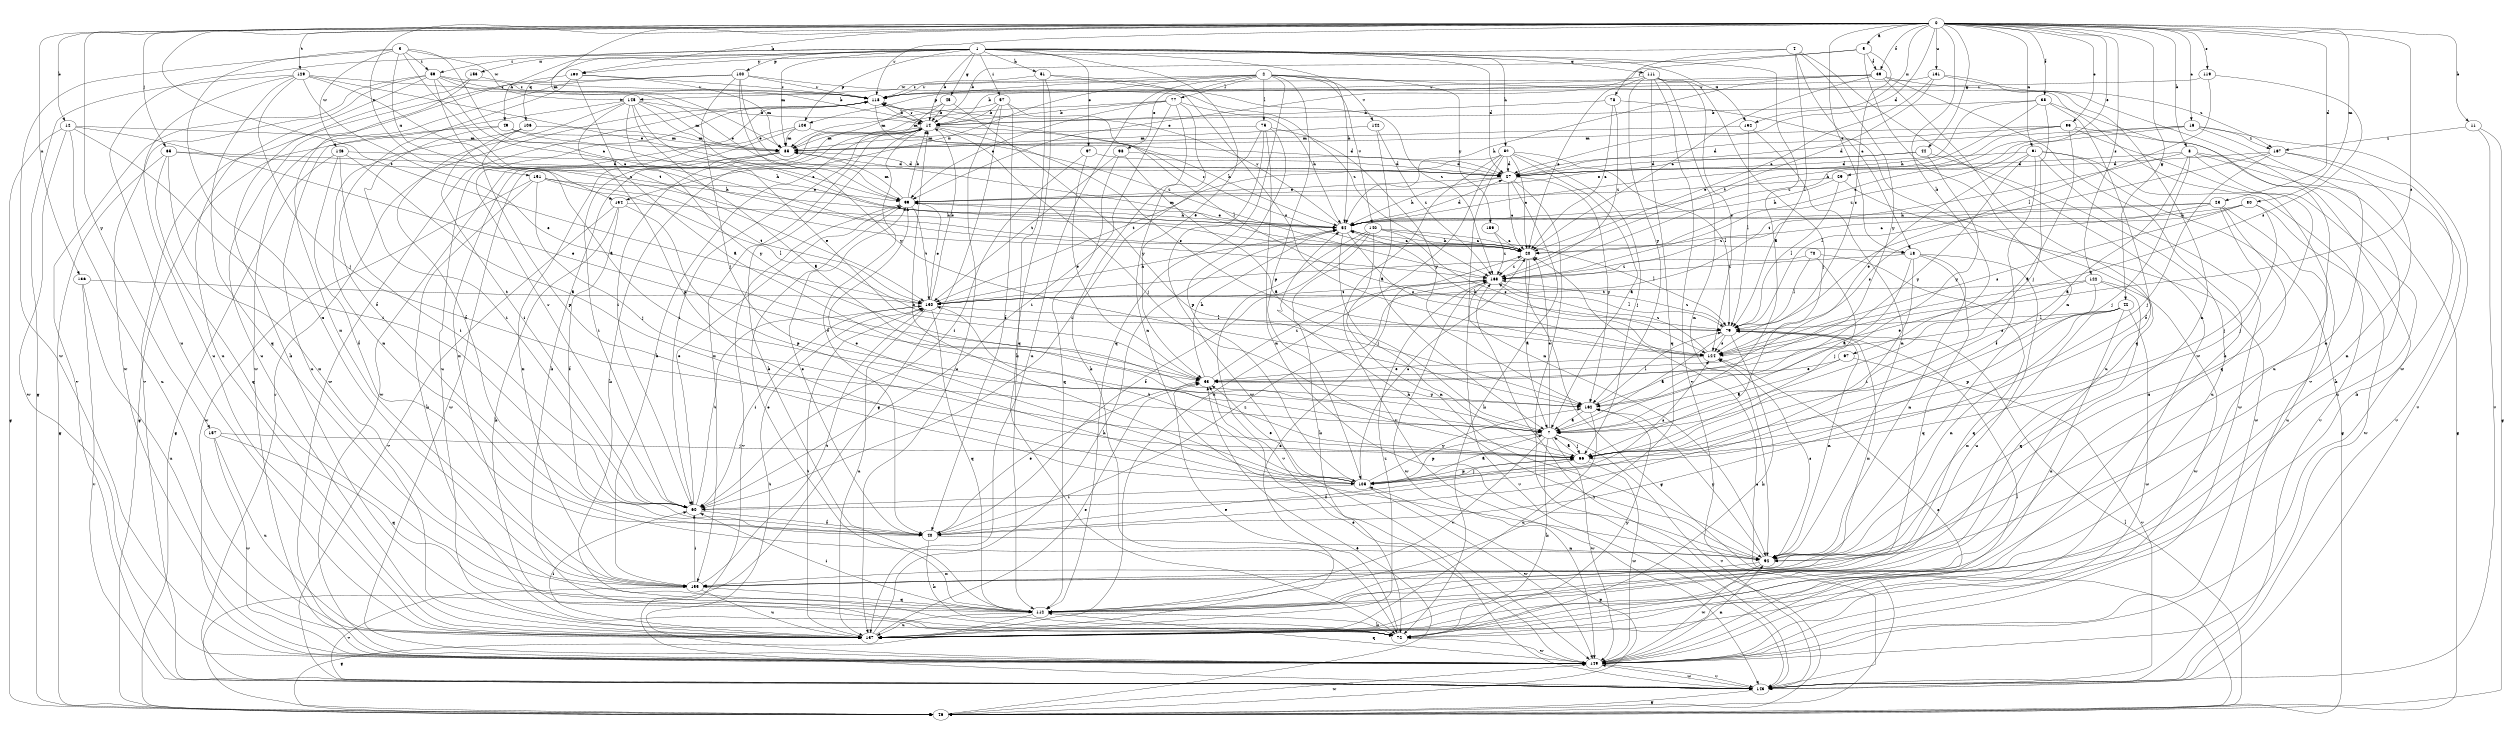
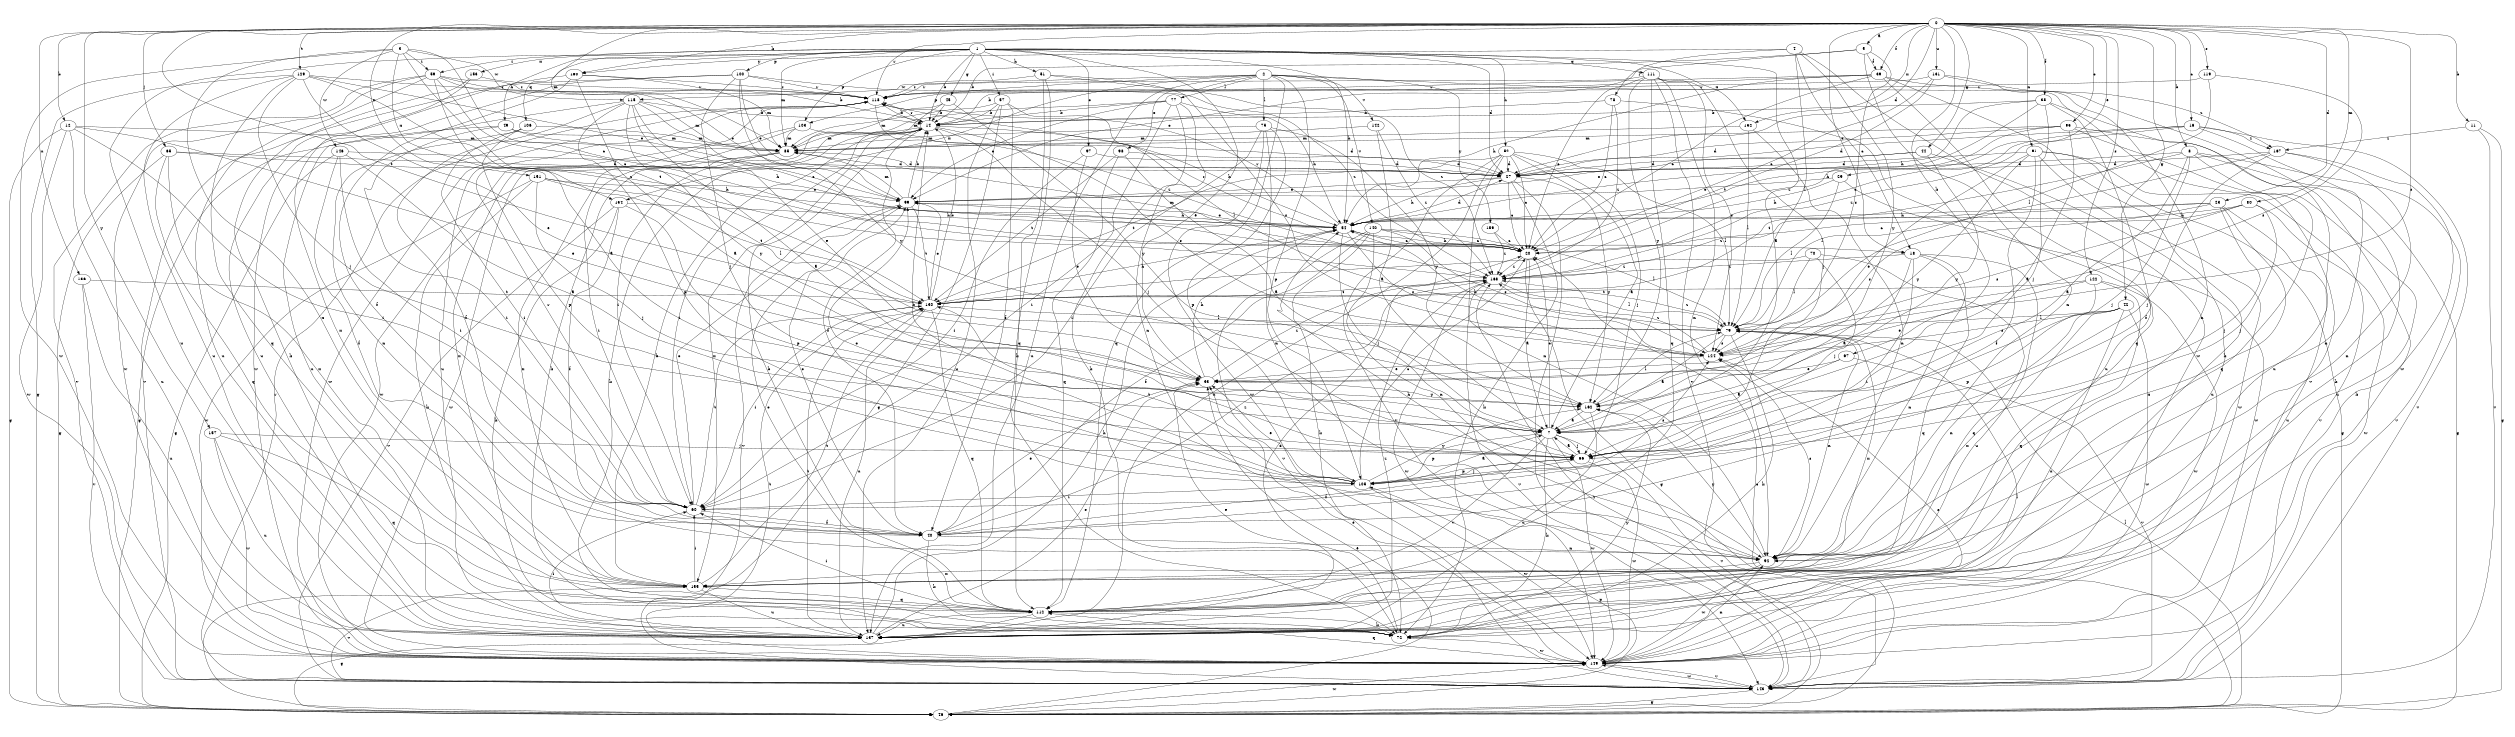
  strict digraph {
    0
    5
    8
    11
    12
    16
    18
    23
    27
    29
    38
    39
    42
    44
    65
    67
    80
    85
    91
    95
    118
    119
    122
    124
    129
    130
    131
    136
    151
    152
    157
    160
    14
    92
    99
    7
    137
    66
    143
    46
    167
    33
    149
    60
    20
    168
    112
    54
    155
    162
    72
    79
    40
    70
    105
    1
    45
    49
    51
    52
    57
    59
    97
    100
    103
    106
    111
    153
    2
    75
    77
    98
    140
    142
-   145
+   145 [label=115]
    154
    159
    3
    146
    4
    78
    0 -> 5 [label=a]
    0 -> 8 [label=b]
    0 -> 11 [label=b]
    0 -> 12 [label=b]
    0 -> 16 [label=c]
    0 -> 18 [label=c]
    0 -> 23 [label=d]
    0 -> 27 [label=d]
    0 -> 29 [label=e]
    0 -> 38 [label=f]
    0 -> 39 [label=f]
    0 -> 42 [label=g]
    0 -> 44 [label=g]
    0 -> 65 [label=j]
    0 -> 67 [label=k]
    0 -> 80 [label=m]
    0 -> 85 [label=m]
    0 -> 91 [label=n]
    0 -> 95 [label=o]
    0 -> 118 [label=r]
    0 -> 119 [label=s]
    0 -> 122 [label=s]
    0 -> 124 [label=s]
    0 -> 129 [label=t]
    0 -> 130 [label=t]
    0 -> 131 [label=u]
    0 -> 136 [label=u]
    0 -> 151 [label=x]
    0 -> 152 [label=x]
    0 -> 157 [label=y]
    0 -> 160 [label=k]
    5 -> 39 [label=f]
    5 -> 124 [label=s]
    5 -> 14 [label=b]
    5 -> 92 [label=n]
    5 -> 99 [label=o]
    8 -> 27 [label=d]
    8 -> 130 [label=t]
    8 -> 7 [label=a]
    8 -> 137 [label=u]
    8 -> 66 [label=j]
    8 -> 143 [label=v]
    8 -> 46 [label=g]
    11 -> 143 [label=v]
    11 -> 46 [label=g]
    11 -> 167 [label=z]
    12 -> 85 [label=m]
    12 -> 137 [label=u]
    12 -> 46 [label=g]
    12 -> 33 [label=e]
    12 -> 149 [label=w]
    12 -> 60 [label=i]
    16 -> 27 [label=d]
    16 -> 92 [label=n]
    16 -> 143 [label=v]
    16 -> 167 [label=z]
    16 -> 20 [label=c]
    16 -> 168 [label=z]
    18 -> 92 [label=n]
    18 -> 7 [label=a]
    18 -> 137 [label=u]
    18 -> 60 [label=i]
    18 -> 168 [label=z]
    18 -> 112 [label=q]
    23 -> 124 [label=s]
    23 -> 137 [label=u]
    23 -> 66 [label=j]
    23 -> 168 [label=z]
    23 -> 54 [label=h]
    23 -> 155 [label=x]
    27 -> 99 [label=o]
    27 -> 143 [label=v]
    27 -> 20 [label=c]
    27 -> 54 [label=h]
    27 -> 162 [label=y]
    27 -> 72 [label=k]
    29 -> 99 [label=o]
    29 -> 149 [label=w]
    29 -> 54 [label=h]
    29 -> 79 [label=l]
    38 -> 14 [label=b]
    38 -> 137 [label=u]
    38 -> 66 [label=j]
    38 -> 168 [label=z]
    38 -> 54 [label=h]
    38 -> 40 [label=f]
    39 -> 118 [label=r]
    39 -> 14 [label=b]
    39 -> 143 [label=v]
    39 -> 20 [label=c]
    39 -> 112 [label=q]
    39 -> 54 [label=h]
    39 -> 72 [label=k]
    42 -> 124 [label=s]
    42 -> 92 [label=n]
    42 -> 137 [label=u]
    42 -> 149 [label=w]
    42 -> 155 [label=x]
    42 -> 79 [label=l]
    44 -> 27 [label=d]
    44 -> 99 [label=o]
    44 -> 137 [label=u]
    44 -> 162 [label=y]
    65 -> 27 [label=d]
    65 -> 46 [label=g]
    65 -> 112 [label=q]
    65 -> 54 [label=h]
    65 -> 155 [label=x]
    67 -> 7 [label=a]
    67 -> 143 [label=v]
    67 -> 33 [label=e]
    80 -> 124 [label=s]
    80 -> 66 [label=j]
    80 -> 149 [label=w]
    80 -> 20 [label=c]
    80 -> 54 [label=h]
    85 -> 27 [label=d]
    85 -> 149 [label=w]
    85 -> 60 [label=i]
    85 -> 155 [label=x]
    91 -> 27 [label=d]
    91 -> 143 [label=v]
    91 -> 46 [label=g]
    91 -> 33 [label=e]
    91 -> 149 [label=w]
    91 -> 162 [label=y]
    91 -> 40 [label=f]
    95 -> 27 [label=d]
    95 -> 85 [label=m]
    95 -> 7 [label=a]
    95 -> 112 [label=q]
    95 -> 54 [label=h]
    95 -> 72 [label=k]
    118 -> 14 [label=b]
    118 -> 137 [label=u]
    118 -> 149 [label=w]
    118 -> 168 [label=z]
    119 -> 118 [label=r]
    119 -> 124 [label=s]
    119 -> 79 [label=l]
    122 -> 130 [label=t]
    122 -> 33 [label=e]
    122 -> 149 [label=w]
    122 -> 112 [label=q]
    122 -> 105 [label=p]
    124 -> 33 [label=e]
    124 -> 168 [label=z]
    124 -> 54 [label=h]
    129 -> 118 [label=r]
    129 -> 99 [label=o]
    129 -> 137 [label=u]
    129 -> 66 [label=j]
    129 -> 46 [label=g]
    129 -> 33 [label=e]
    129 -> 168 [label=z]
    129 -> 112 [label=q]
    130 -> 14 [label=b]
    130 -> 99 [label=o]
    130 -> 137 [label=u]
    130 -> 60 [label=i]
    130 -> 112 [label=q]
    130 -> 54 [label=h]
    130 -> 79 [label=l]
    131 -> 118 [label=r]
    131 -> 130 [label=t]
    131 -> 92 [label=n]
    131 -> 149 [label=w]
    131 -> 20 [label=c]
    136 -> 130 [label=t]
    136 -> 137 [label=u]
    136 -> 143 [label=v]
    151 -> 130 [label=t]
    151 -> 99 [label=o]
    151 -> 66 [label=j]
    151 -> 149 [label=w]
    151 -> 72 [label=k]
    151 -> 79 [label=l]
    152 -> 85 [label=m]
    152 -> 92 [label=n]
    152 -> 79 [label=l]
    157 -> 137 [label=u]
    157 -> 66 [label=j]
    157 -> 149 [label=w]
    157 -> 112 [label=q]
    160 -> 85 [label=m]
    160 -> 118 [label=r]
    160 -> 7 [label=a]
    160 -> 137 [label=u]
    160 -> 40 [label=f]
    14 -> 85 [label=m]
    14 -> 118 [label=r]
    14 -> 124 [label=s]
    14 -> 66 [label=j]
    14 -> 60 [label=i]
    14 -> 54 [label=h]
    14 -> 155 [label=x]
    14 -> 72 [label=k]
    14 -> 40 [label=f]
    92 -> 124 [label=s]
    92 -> 149 [label=w]
    92 -> 54 [label=h]
    92 -> 155 [label=x]
    92 -> 162 [label=y]
    99 -> 85 [label=m]
    99 -> 130 [label=t]
    99 -> 14 [label=b]
    99 -> 143 [label=v]
    99 -> 54 [label=h]
    7 -> 66 [label=j]
    7 -> 143 [label=v]
    7 -> 149 [label=w]
    7 -> 20 [label=c]
    7 -> 112 [label=v]
    7 -> 72 [label=k]
    7 -> 105 [label=p]
    137 -> 130 [label=t]
    137 -> 33 [label=e]
    137 -> 60 [label=i]
    137 -> 20 [label=c]
    137 -> 168 [label=z]
    137 -> 54 [label=h]
    66 -> 7 [label=a]
    66 -> 149 [label=w]
    66 -> 40 [label=f]
    66 -> 105 [label=p]
    143 -> 118 [label=r]
    143 -> 46 [label=g]
    143 -> 149 [label=w]
    46 -> 33 [label=e]
    46 -> 149 [label=w]
    46 -> 20 [label=c]
    46 -> 168 [label=z]
    46 -> 79 [label=l]
    46 -> 105 [label=p]
    167 -> 27 [label=d]
    167 -> 92 [label=n]
    167 -> 66 [label=j]
    167 -> 72 [label=k]
    167 -> 79 [label=l]
    33 -> 168 [label=z]
    33 -> 54 [label=h]
    33 -> 162 [label=y]
    149 -> 124 [label=s]
    149 -> 130 [label=t]
    149 -> 92 [label=n]
    149 -> 143 [label=v]
    149 -> 33 [label=e]
    149 -> 112 [label=q]
    149 -> 79 [label=l]
    60 -> 118 [label=r]
    60 -> 130 [label=t]
    60 -> 99 [label=o]
    60 -> 40 [label=f]
    20 -> 85 [label=m]
    20 -> 118 [label=r]
    20 -> 7 [label=a]
    20 -> 46 [label=g]
    20 -> 168 [label=z]
    20 -> 54 [label=h]
    168 -> 130 [label=t]
    168 -> 143 [label=v]
    168 -> 149 [label=w]
    168 -> 79 [label=l]
    112 -> 14 [label=b]
    112 -> 99 [label=o]
    112 -> 137 [label=u]
    112 -> 46 [label=g]
    112 -> 60 [label=i]
    112 -> 72 [label=k]
    54 -> 27 [label=d]
    54 -> 118 [label=r]
    54 -> 124 [label=s]
    54 -> 99 [label=o]
    54 -> 66 [label=j]
    54 -> 20 [label=c]
    155 -> 130 [label=t]
    155 -> 14 [label=b]
    155 -> 137 [label=u]
    155 -> 143 [label=v]
    155 -> 60 [label=i]
    155 -> 112 [label=q]
    162 -> 7 [label=a]
    162 -> 137 [label=u]
    162 -> 79 [label=l]
    72 -> 33 [label=e]
    72 -> 149 [label=w]
    72 -> 162 [label=y]
    79 -> 124 [label=s]
    79 -> 92 [label=n]
    79 -> 7 [label=a]
    79 -> 168 [label=z]
    79 -> 155 [label=x]
    79 -> 72 [label=k]
    40 -> 92 [label=n]
    40 -> 99 [label=o]
    40 -> 33 [label=e]
    40 -> 168 [label=z]
    40 -> 72 [label=k]
    70 -> 66 [label=j]
    70 -> 168 [label=z]
    70 -> 112 [label=q]
    70 -> 79 [label=l]
    105 -> 124 [label=s]
    105 -> 130 [label=t]
    105 -> 14 [label=b]
    105 -> 99 [label=o]
    105 -> 7 [label=a]
    105 -> 66 [label=j]
    105 -> 33 [label=e]
    105 -> 149 [label=w]
    105 -> 60 [label=i]
    105 -> 20 [label=c]
    105 -> 162 [label=y]
    1 -> 27 [label=d]
    1 -> 85 [label=m]
    1 -> 152 [label=x]
    1 -> 14 [label=b]
    1 -> 7 [label=a]
    1 -> 137 [label=u]
    1 -> 33 [label=e]
    1 -> 54 [label=h]
    1 -> 45 [label=g]
    1 -> 49 [label=h]
    1 -> 51 [label=h]
    1 -> 52 [label=h]
    1 -> 57 [label=i]
    1 -> 59 [label=i]
    1 -> 97 [label=o]
    1 -> 100 [label=p]
    1 -> 103 [label=p]
    1 -> 106 [label=q]
    1 -> 111 [label=q]
    1 -> 153 [label=x]
    45 -> 14 [label=b]
    45 -> 60 [label=i]
    45 -> 162 [label=y]
    45 -> 72 [label=k]
    49 -> 85 [label=m]
    49 -> 46 [label=g]
    49 -> 60 [label=i]
    49 -> 54 [label=h]
    51 -> 118 [label=r]
    51 -> 124 [label=s]
    51 -> 168 [label=z]
    51 -> 112 [label=q]
    51 -> 72 [label=k]
    52 -> 27 [label=d]
    52 -> 130 [label=t]
    52 -> 92 [label=n]
    52 -> 7 [label=a]
    52 -> 137 [label=u]
    52 -> 66 [label=j]
    52 -> 143 [label=v]
    52 -> 20 [label=c]
    52 -> 79 [label=l]
    57 -> 85 [label=m]
    57 -> 14 [label=b]
    57 -> 137 [label=u]
    57 -> 46 [label=g]
    57 -> 79 [label=l]
    57 -> 40 [label=f]
    59 -> 118 [label=r]
    59 -> 14 [label=b]
    59 -> 99 [label=o]
    59 -> 7 [label=a]
    59 -> 137 [label=u]
    59 -> 143 [label=v]
    59 -> 149 [label=w]
    59 -> 20 [label=c]
    97 -> 27 [label=d]
    97 -> 33 [label=e]
    97 -> 60 [label=i]
    100 -> 118 [label=r]
    100 -> 99 [label=o]
    100 -> 66 [label=j]
    100 -> 143 [label=v]
    100 -> 149 [label=w]
    100 -> 168 [label=z]
    100 -> 162 [label=y]
    103 -> 27 [label=d]
    103 -> 85 [label=m]
    103 -> 149 [label=w]
    103 -> 155 [label=x]
    106 -> 85 [label=m]
    106 -> 92 [label=n]
    106 -> 60 [label=i]
    106 -> 105 [label=p]
    111 -> 118 [label=r]
    111 -> 124 [label=s]
    111 -> 92 [label=n]
    111 -> 66 [label=j]
    111 -> 143 [label=v]
    111 -> 20 [label=c]
    111 -> 112 [label=q]
    111 -> 162 [label=y]
    153 -> 118 [label=r]
    153 -> 155 [label=x]
    153 -> 72 [label=k]
    2 -> 137 [label=u]
    2 -> 167 [label=z]
    2 -> 112 [label=q]
    2 -> 105 [label=p]
    2 -> 103 [label=p]
    2 -> 75 [label=l]
    2 -> 77 [label=l]
    2 -> 98 [label=o]
    2 -> 140 [label=v]
    2 -> 142 [label=v]
    2 -> 145 [label=w]
    2 -> 154 [label=x]
    2 -> 159 [label=y]
    75 -> 85 [label=m]
    75 -> 92 [label=n]
    75 -> 149 [label=w]
    75 -> 60 [label=i]
    75 -> 162 [label=y]
    75 -> 105 [label=p]
    77 -> 85 [label=m]
    77 -> 14 [label=b]
    77 -> 92 [label=n]
    77 -> 99 [label=o]
    77 -> 60 [label=i]
    77 -> 54 [label=h]
    77 -> 72 [label=k]
    98 -> 27 [label=d]
    98 -> 130 [label=t]
    98 -> 7 [label=a]
    98 -> 112 [label=q]
    140 -> 124 [label=s]
    140 -> 92 [label=n]
    140 -> 143 [label=v]
    140 -> 20 [label=c]
    140 -> 72 [label=k]
    140 -> 79 [label=l]
    140 -> 40 [label=f]
    142 -> 85 [label=m]
    142 -> 7 [label=a]
    142 -> 168 [label=z]
    145 -> 85 [label=m]
    145 -> 14 [label=b]
    145 -> 7 [label=a]
    145 -> 137 [label=u]
    145 -> 33 [label=e]
    145 -> 20 [label=c]
    145 -> 162 [label=y]
    145 -> 40 [label=f]
    145 -> 105 [label=p]
    154 -> 143 [label=v]
    154 -> 54 [label=h]
    154 -> 72 [label=k]
    154 -> 40 [label=f]
    154 -> 105 [label=p]
    159 -> 20 [label=c]
    159 -> 168 [label=z]
    3 -> 18 [label=c]
    3 -> 130 [label=t]
    3 -> 149 [label=w]
    3 -> 155 [label=x]
    3 -> 59 [label=i]
    3 -> 145 [label=w]
    3 -> 154 [label=x]
    3 -> 146 [label=w]
    146 -> 27 [label=d]
    146 -> 7 [label=a]
    146 -> 46 [label=g]
    146 -> 60 [label=i]
    146 -> 40 [label=f]
    4 -> 18 [label=c]
    4 -> 160 [label=y]
    4 -> 149 [label=w]
    4 -> 162 [label=y]
    4 -> 79 [label=l]
    4 -> 78 [label=l]
    78 -> 14 [label=b]
    78 -> 137 [label=u]
    78 -> 20 [label=c]
    78 -> 168 [label=z]
  }
